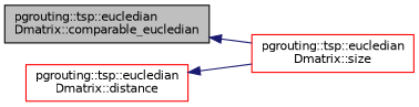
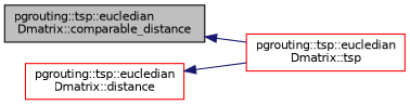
  digraph {
    rankdir=LR
    node [color=red fillcolor=white fontname=Helvetica fontsize=10 shape=record style=filled]
    edge [color=midnightblue dir=back fontname=Helvetica fontsize=10 labelfontname=Helvetica labelfontsize=10 style=solid]
-   n1 [color=black fillcolor=grey75 fontcolor=black height=0.2 label="pgrouting::tsp::eucledian\lDmatrix::comparable_eucledian" width=0.4]
-   n2 [height=0.2 label="pgrouting::tsp::eucledian\lDmatrix::size" width=0.4]
+   n1 [color=black fillcolor=grey75 fontcolor=black height=0.2 label="pgrouting::tsp::eucledian\lDmatrix::comparable_distance" width=0.4]
+   n2 [height=0.2 label="pgrouting::tsp::eucledian\lDmatrix::tsp" width=0.4]
    n3 [height=0.2 label="pgrouting::tsp::eucledian\lDmatrix::distance" width=0.4]
    n1 -> n2
    n3 -> n2
  }
